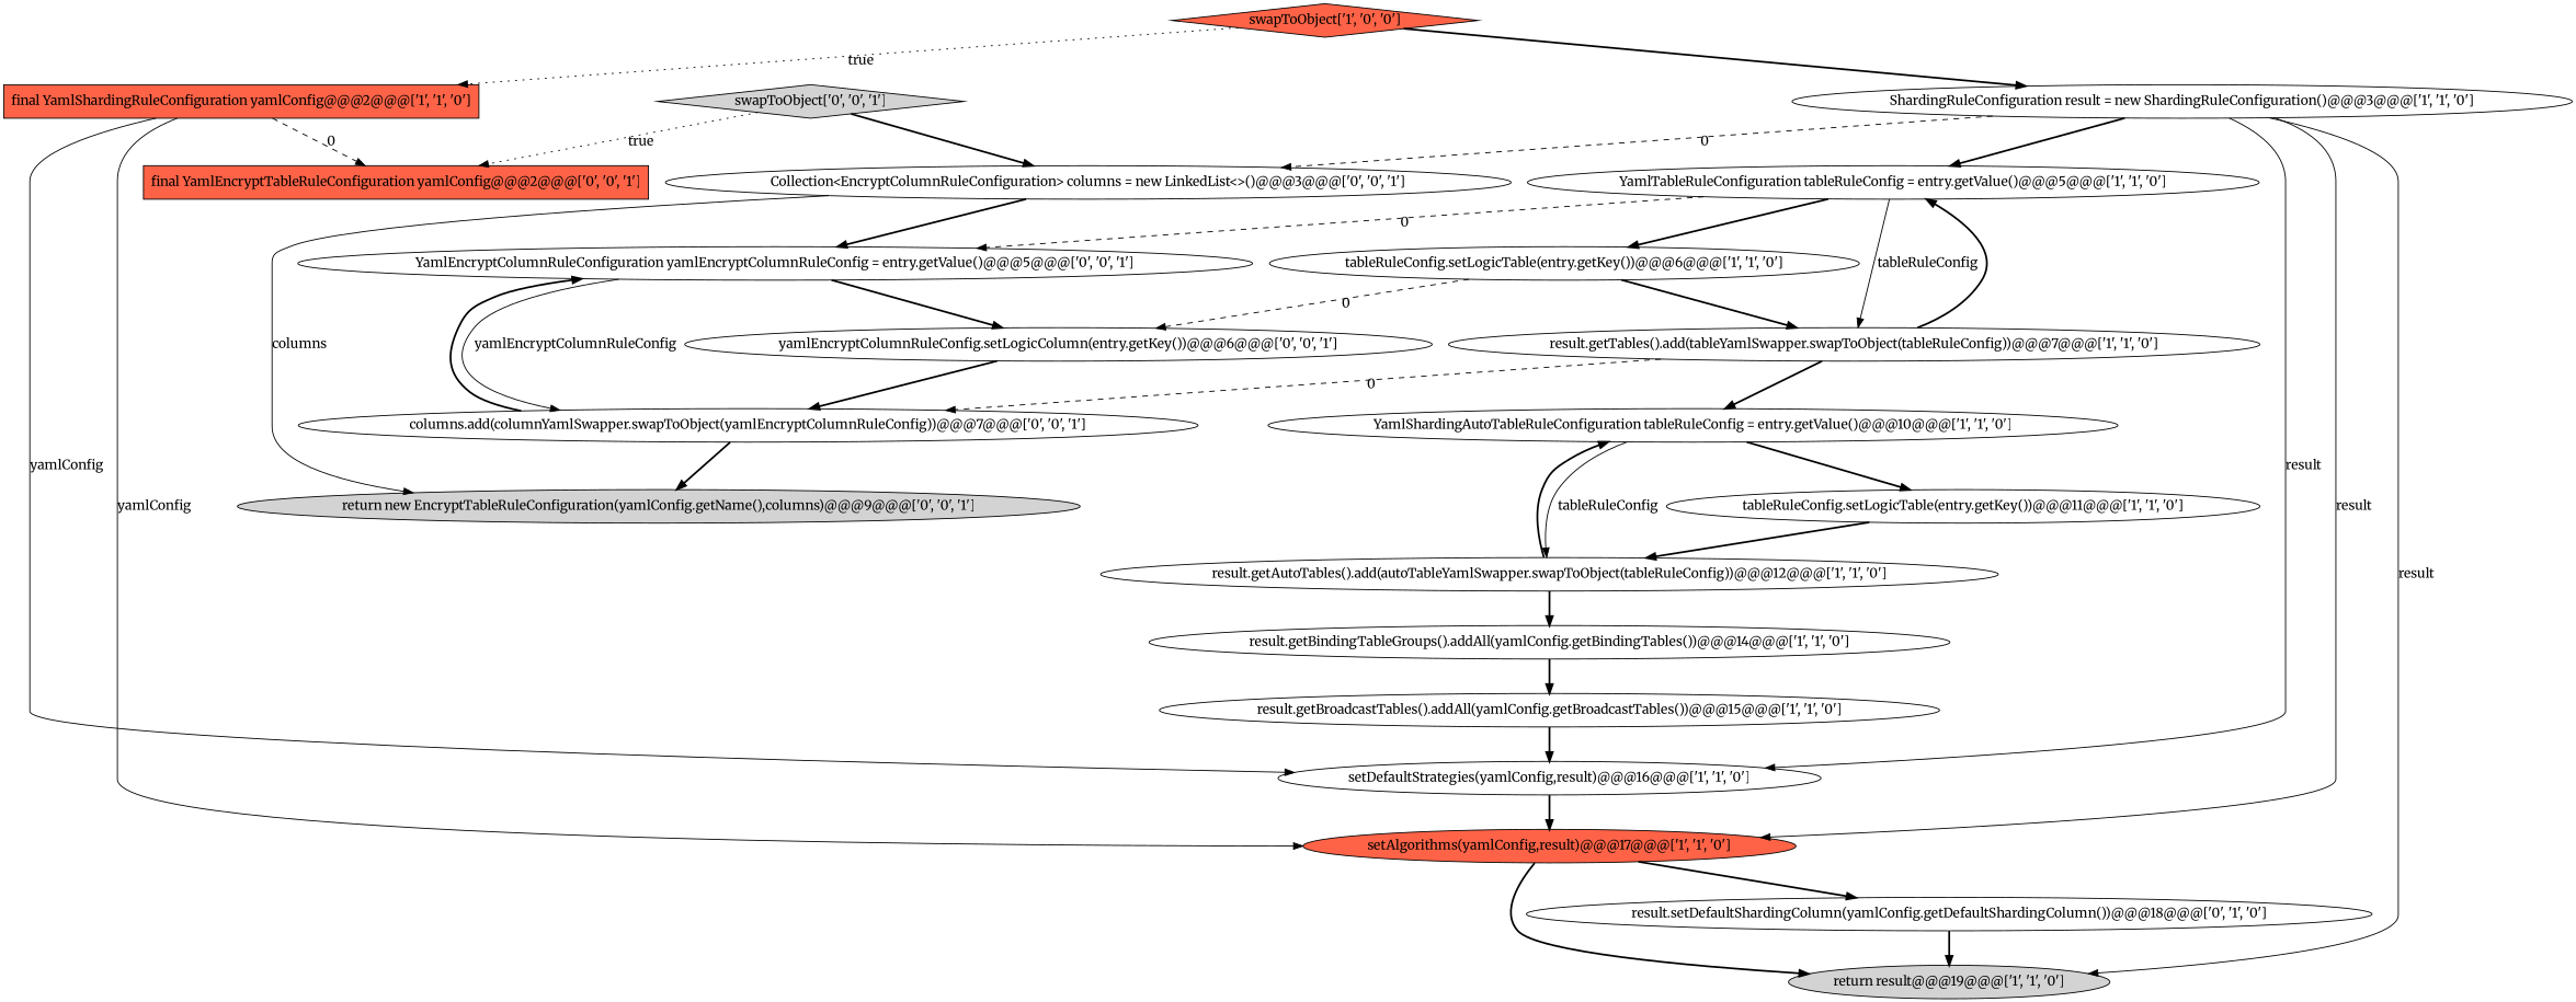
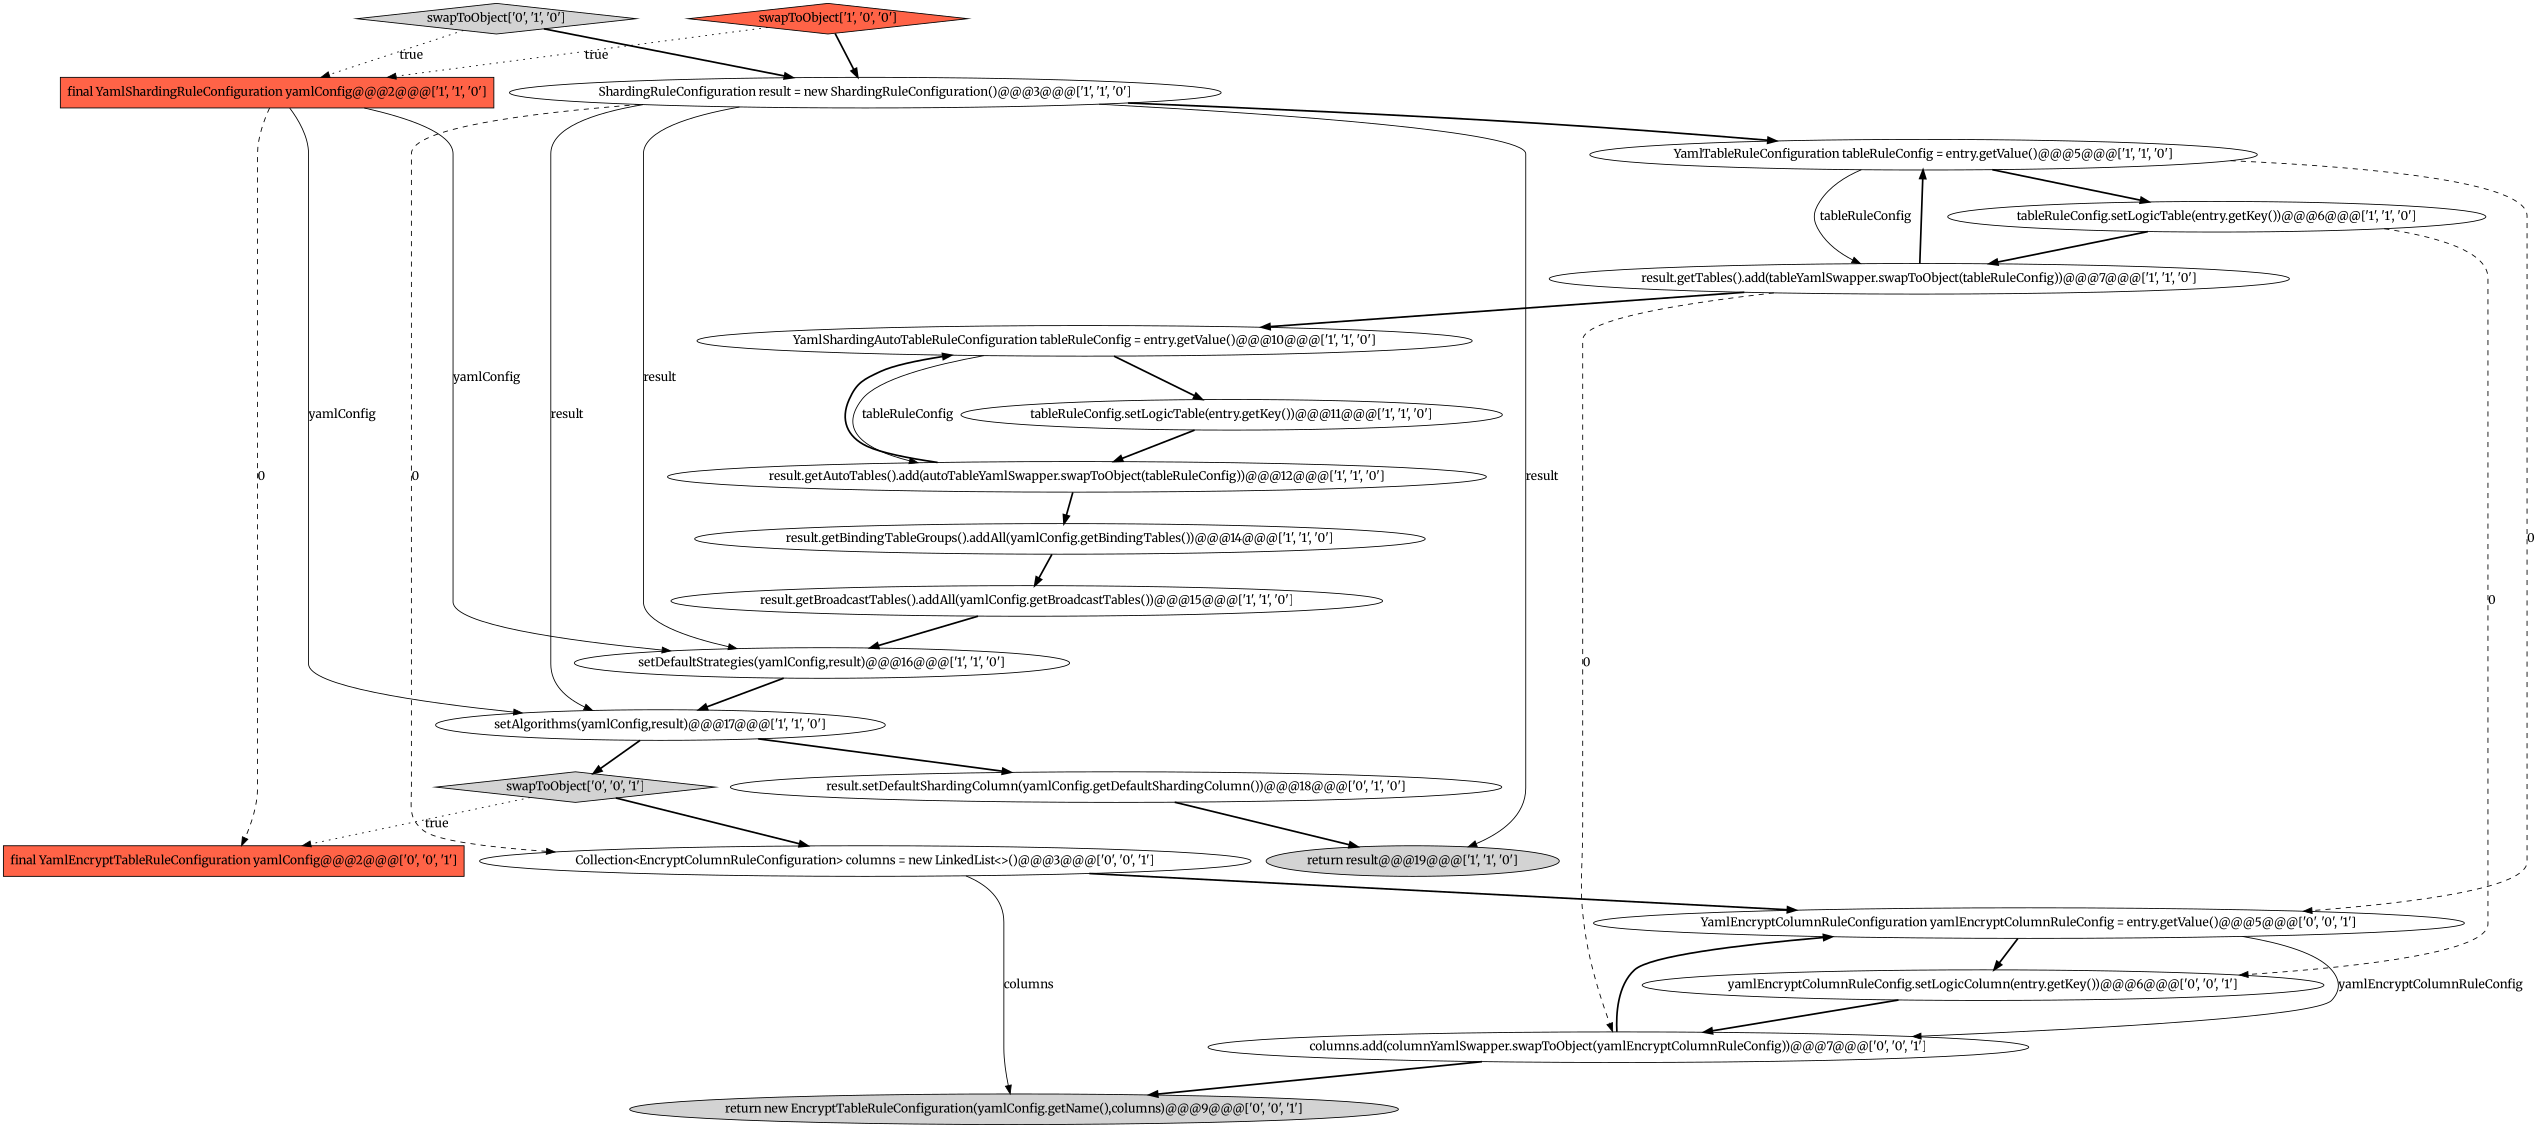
  digraph {
    fontname=Merriweather
    node [fillcolor=white fontname=Merriweather shape=ellipse style=filled]
    edge [fontname=Merriweather style=bold]
    n1 [fillcolor=tomato label="final YamlShardingRuleConfiguration yamlConfig@@@2@@@['1', '1', '0']" shape=box]
-   n2 [fillcolor=tomato label="setAlgorithms(yamlConfig,result)@@@17@@@['1', '1', '0']"]
+   n2 [label="setAlgorithms(yamlConfig,result)@@@17@@@['1', '1', '0']"]
    n3 [label="setDefaultStrategies(yamlConfig,result)@@@16@@@['1', '1', '0']"]
    n4 [fillcolor=tomato label="final YamlEncryptTableRuleConfiguration yamlConfig@@@2@@@['0', '0', '1']" shape=box]
    n5 [label="result.setDefaultShardingColumn(yamlConfig.getDefaultShardingColumn())@@@18@@@['0', '1', '0']"]
    n6 [fillcolor=lightgray label="return result@@@19@@@['1', '1', '0']"]
    n7 [label="result.getBroadcastTables().addAll(yamlConfig.getBroadcastTables())@@@15@@@['1', '1', '0']"]
    n8 [label="YamlTableRuleConfiguration tableRuleConfig = entry.getValue()@@@5@@@['1', '1', '0']"]
    n9 [label="YamlEncryptColumnRuleConfiguration yamlEncryptColumnRuleConfig = entry.getValue()@@@5@@@['0', '0', '1']"]
    n10 [label="result.getTables().add(tableYamlSwapper.swapToObject(tableRuleConfig))@@@7@@@['1', '1', '0']"]
    n11 [label="tableRuleConfig.setLogicTable(entry.getKey())@@@6@@@['1', '1', '0']"]
    n12 [label="columns.add(columnYamlSwapper.swapToObject(yamlEncryptColumnRuleConfig))@@@7@@@['0', '0', '1']"]
    n13 [label="yamlEncryptColumnRuleConfig.setLogicColumn(entry.getKey())@@@6@@@['0', '0', '1']"]
    n14 [label="YamlShardingAutoTableRuleConfiguration tableRuleConfig = entry.getValue()@@@10@@@['1', '1', '0']"]
    n15 [label="result.getBindingTableGroups().addAll(yamlConfig.getBindingTables())@@@14@@@['1', '1', '0']"]
    n16 [label="tableRuleConfig.setLogicTable(entry.getKey())@@@11@@@['1', '1', '0']"]
    n17 [label="result.getAutoTables().add(autoTableYamlSwapper.swapToObject(tableRuleConfig))@@@12@@@['1', '1', '0']"]
+   n18 [fillcolor=lightgray label="swapToObject['0', '1', '0']" shape=diamond]
    n19 [label="ShardingRuleConfiguration result = new ShardingRuleConfiguration()@@@3@@@['1', '1', '0']"]
    n20 [label="Collection<EncryptColumnRuleConfiguration> columns = new LinkedList<>()@@@3@@@['0', '0', '1']"]
    n21 [fillcolor=lightgray label="return new EncryptTableRuleConfiguration(yamlConfig.getName(),columns)@@@9@@@['0', '0', '1']"]
    n22 [fillcolor=lightgray label="swapToObject['0', '0', '1']" shape=diamond]
    n23 [fillcolor=tomato label="swapToObject['1', '0', '0']" shape=diamond]
    n1 -> n2 [label=yamlConfig style=solid]
    n1 -> n3 [label=yamlConfig style=solid]
    n1 -> n4 [label=0 style=dashed]
    n2 -> n5
-   n2 -> n6
+   n2 -> n22
    n3 -> n2
    n5 -> n6
    n7 -> n3
    n8 -> n9 [label=0 style=dashed]
    n8 -> n10 [label=tableRuleConfig style=solid]
    n8 -> n11
    n9 -> n12 [label=yamlEncryptColumnRuleConfig style=solid]
    n9 -> n13
    n10 -> n8
    n10 -> n12 [label=0 style=dashed]
    n10 -> n14
    n11 -> n10
    n11 -> n13 [label=0 style=dashed]
    n12 -> n9
    n12 -> n21
    n13 -> n12
    n14 -> n16
    n14 -> n17 [label=tableRuleConfig style=solid]
    n15 -> n7
    n16 -> n17
    n17 -> n14
    n17 -> n15
+   n18 -> n1 [label=true style=dotted]
+   n18 -> n19
    n19 -> n2 [label=result style=solid]
    n19 -> n3 [label=result style=solid]
    n19 -> n6 [label=result style=solid]
    n19 -> n8
    n19 -> n20 [label=0 style=dashed]
    n20 -> n9
    n20 -> n21 [label=columns style=solid]
    n22 -> n4 [label=true style=dotted]
    n22 -> n20
    n23 -> n1 [label=true style=dotted]
    n23 -> n19
  }
